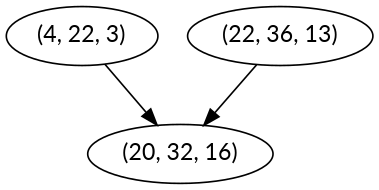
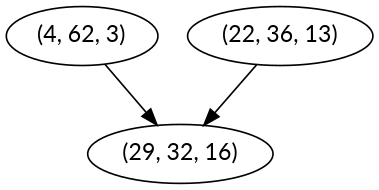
  digraph {
    fontname=Lato
    node [fontname=Lato]
    edge [fontname=Lato]
-   "(4, 62, 3)" [label="(4, 22, 3)"]
-   "(29, 32, 16)" [label="(20, 32, 16)"]
+   "(4, 62, 3)"
+   "(29, 32, 16)"
    "(22, 36, 13)"
    "(4, 62, 3)" -> "(29, 32, 16)"
    "(22, 36, 13)" -> "(29, 32, 16)"
  }
